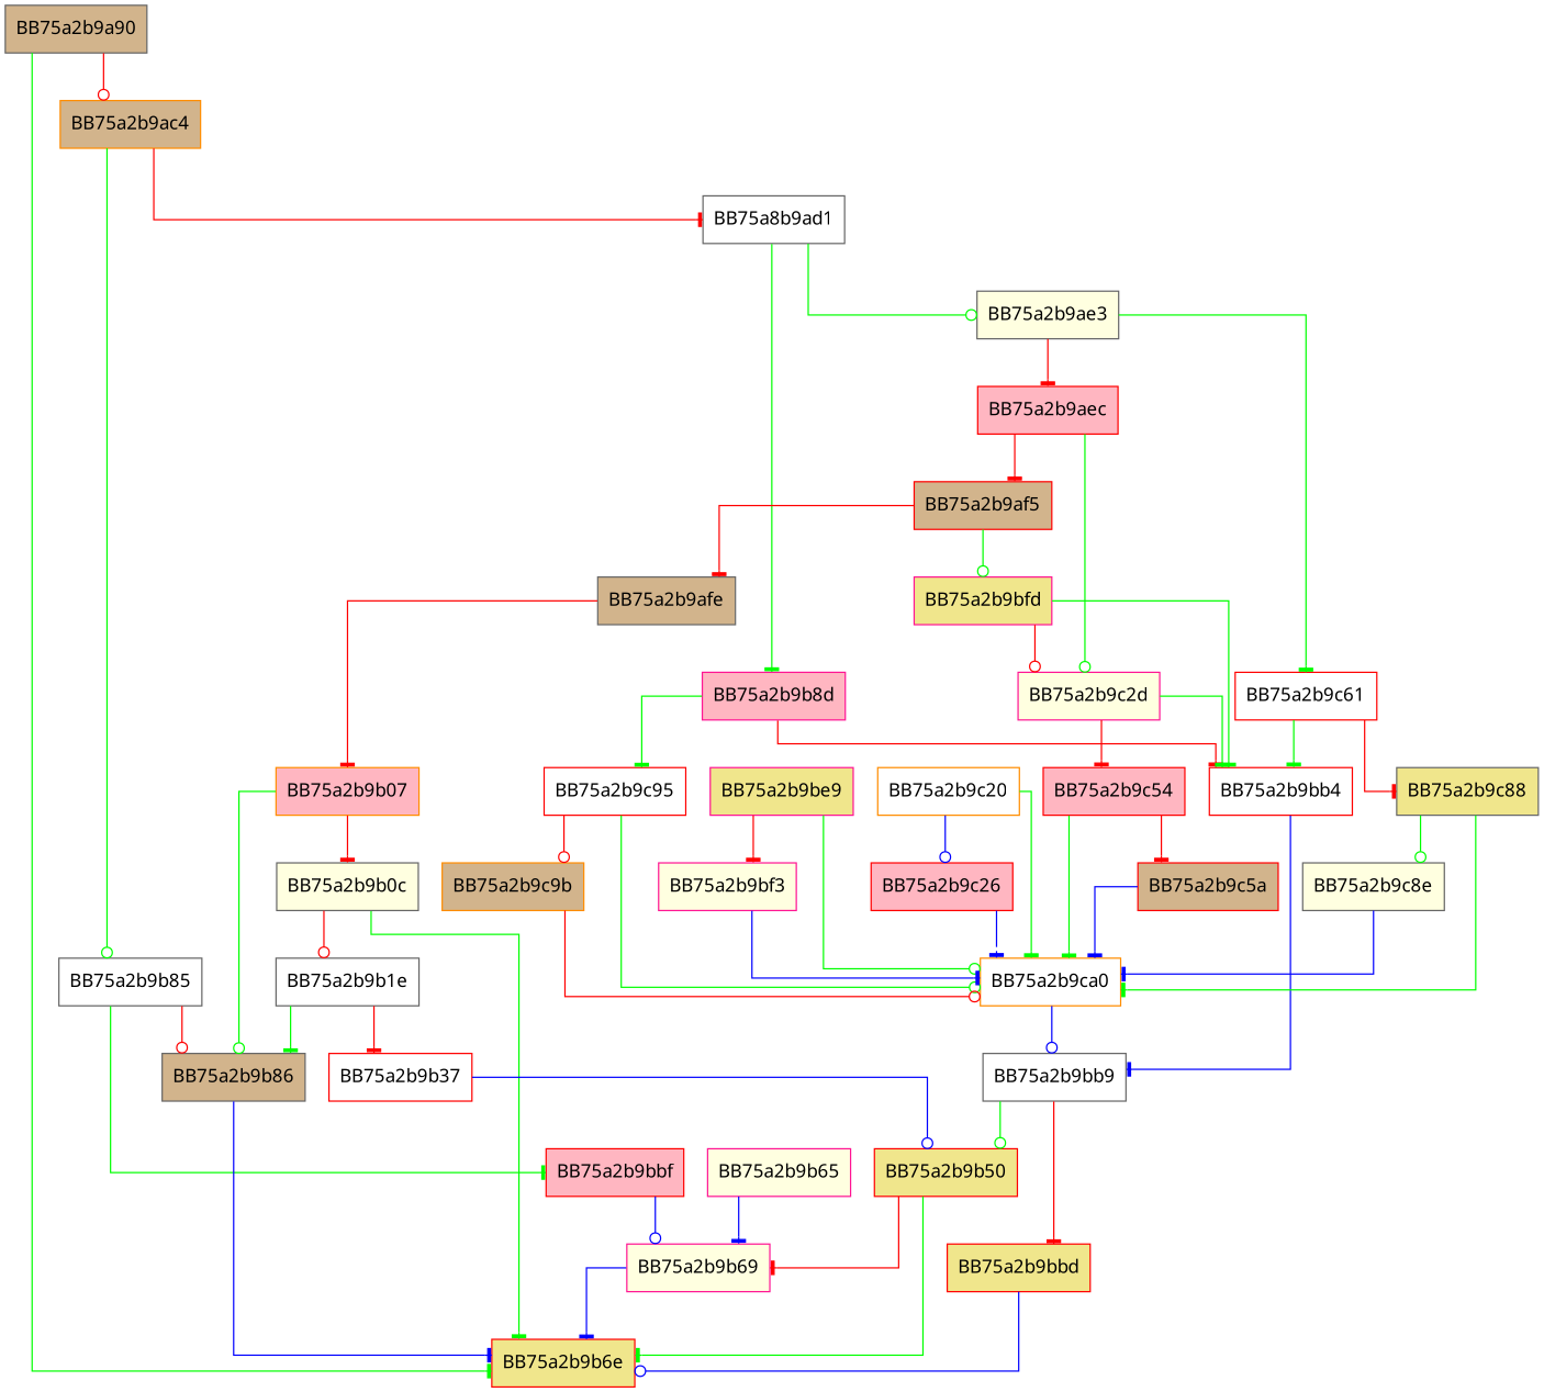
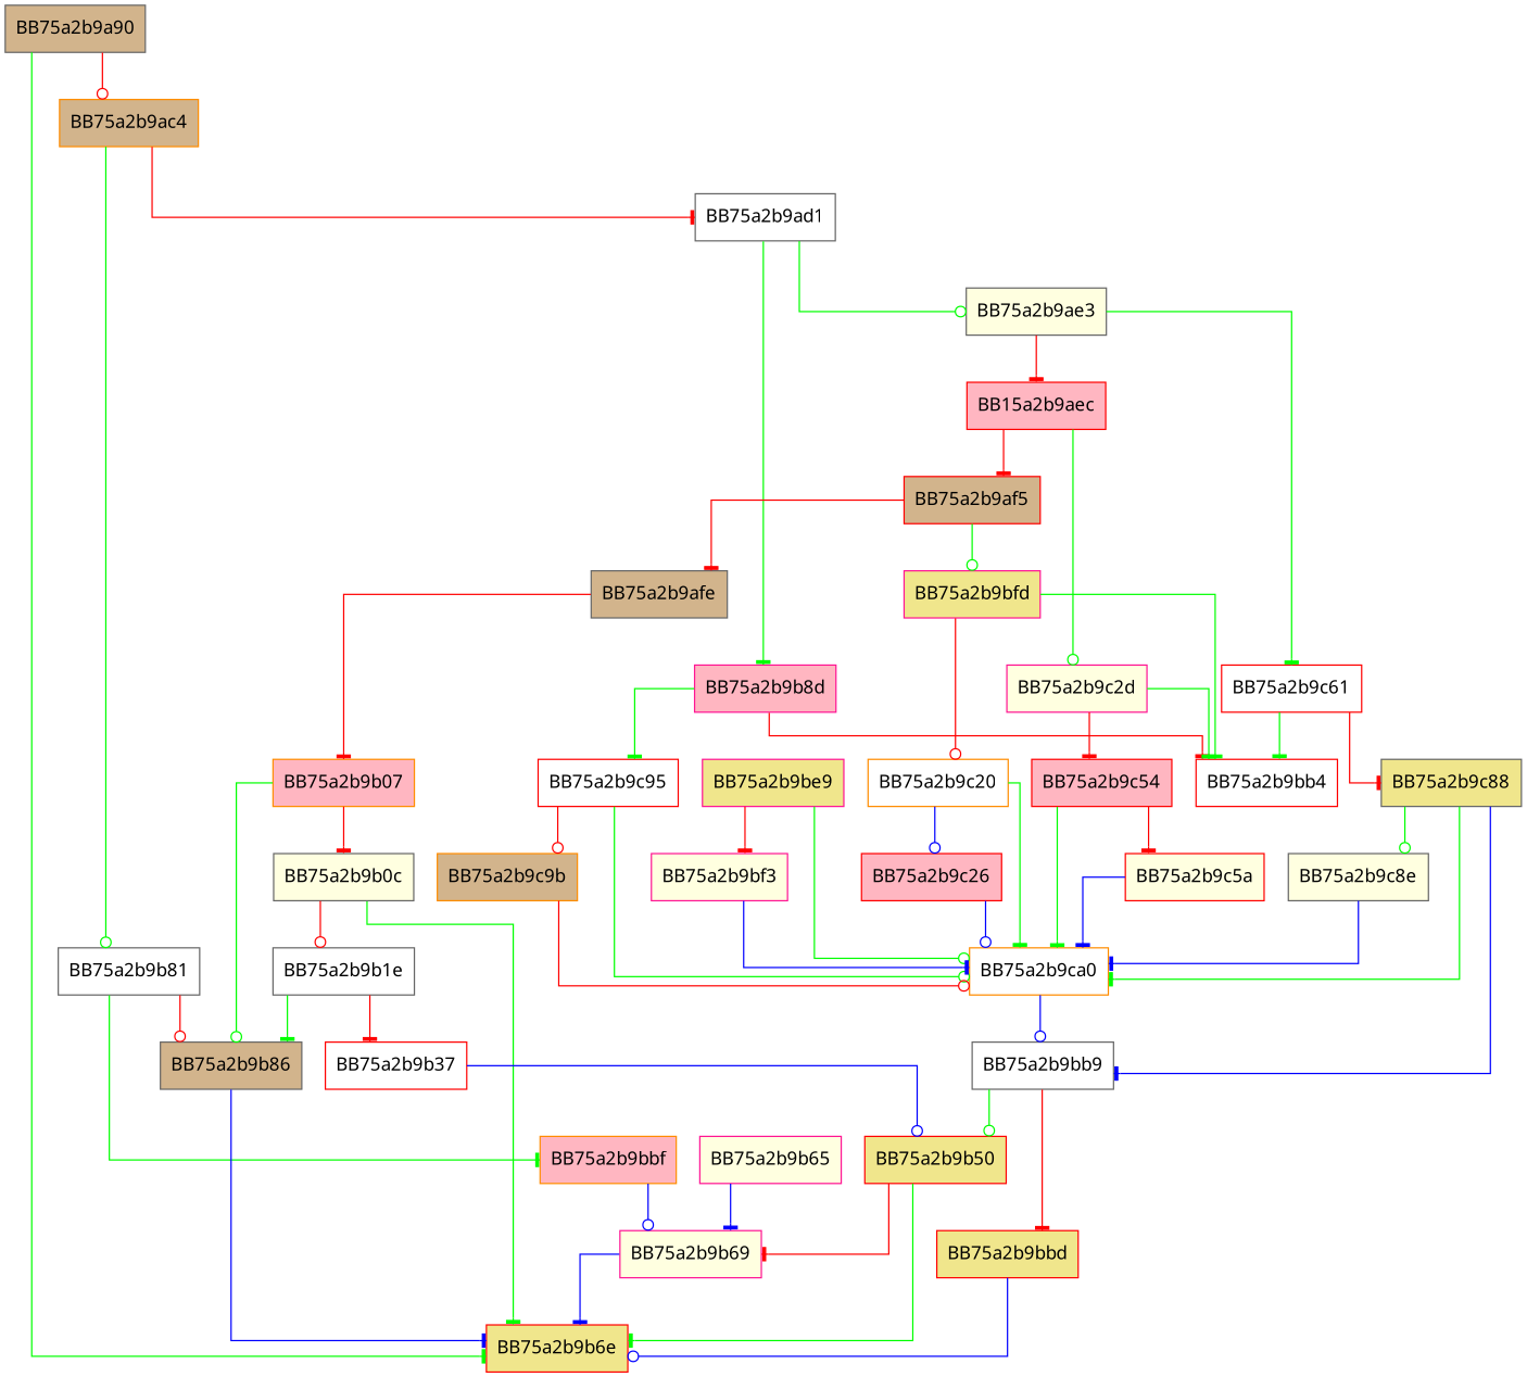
  digraph {
    fontname="Noto Sans"
    splines=ortho
    node [color=red fillcolor=white fontname="Noto Sans" shape=box style=filled]
    edge [arrowhead=tee color=green fontname="Noto Sans"]
    BB75a2b9a90 [color=gray40 fillcolor=tan]
    BB75a2b9b6e [fillcolor=khaki]
    BB75a2b9ac4 [color=darkorange fillcolor=tan]
-   BB75a2b9b81 [color=gray40 label=BB75a2b9b85]
-   BB75a2b9ad1 [color=gray40 label=BB75a8b9ad1]
+   BB75a2b9b81 [color=gray40]
+   BB75a2b9ad1 [color=gray40]
    BB75a2b9b86 [color=gray40 fillcolor=tan]
-   BB75a2b9bbf [fillcolor=lightpink]
+   BB75a2b9bbf [color=darkorange fillcolor=lightpink]
    BB75a2b9b8d [color=deeppink fillcolor=lightpink]
    BB75a2b9ae3 [color=gray40 fillcolor=lightyellow]
    BB75a2b9b69 [color=deeppink fillcolor=lightyellow]
    BB75a2b9c95
    BB75a2b9bb4
    BB75a2b9c61
-   BB75a2b9aec [fillcolor=lightpink]
+   BB75a2b9aec [fillcolor=lightpink label=BB15a2b9aec]
    BB75a2b9ca0 [color=darkorange]
    BB75a2b9c9b [color=darkorange fillcolor=tan]
    BB75a2b9bb9 [color=gray40]
    BB75a2b9c88 [color=gray40 fillcolor=khaki]
    BB75a2b9c2d [color=deeppink fillcolor=lightyellow]
    BB75a2b9af5 [fillcolor=tan]
    BB75a2b9c8e [color=gray40 fillcolor=lightyellow]
    BB75a2b9c54 [fillcolor=lightpink]
    BB75a2b9bfd [color=deeppink fillcolor=khaki]
    BB75a2b9afe [color=gray40 fillcolor=tan]
-   BB75a2b9c5a [fillcolor=tan]
+   BB75a2b9c5a [fillcolor=lightyellow]
    BB75a2b9c20 [color=darkorange]
    BB75a2b9b07 [color=darkorange fillcolor=lightpink]
    BB75a2b9c26 [fillcolor=lightpink]
    BB75a2b9b0c [color=gray40 fillcolor=lightyellow]
    BB75a2b9be9 [color=deeppink fillcolor=khaki]
    BB75a2b9bf3 [color=deeppink fillcolor=lightyellow]
    BB75a2b9b1e [color=gray40]
    BB75a2b9b37
    BB75a2b9b50 [fillcolor=khaki]
    BB75a2b9b65 [color=deeppink fillcolor=lightyellow]
    BB75a2b9bbd [fillcolor=khaki]
    BB75a2b9a90 -> BB75a2b9b6e
    BB75a2b9a90 -> BB75a2b9ac4 [arrowhead=odot color=red]
    BB75a2b9ac4 -> BB75a2b9b81 [arrowhead=odot]
    BB75a2b9ac4 -> BB75a2b9ad1 [color=red]
    BB75a2b9b81 -> BB75a2b9b86 [arrowhead=odot color=red]
    BB75a2b9b81 -> BB75a2b9bbf
    BB75a2b9ad1 -> BB75a2b9b8d
    BB75a2b9ad1 -> BB75a2b9ae3 [arrowhead=odot]
    BB75a2b9b86 -> BB75a2b9b6e [color=blue]
    BB75a2b9bbf -> BB75a2b9b69 [arrowhead=odot color=blue]
    BB75a2b9b8d -> BB75a2b9c95
    BB75a2b9b8d -> BB75a2b9bb4 [color=red]
    BB75a2b9ae3 -> BB75a2b9c61
    BB75a2b9ae3 -> BB75a2b9aec [color=red]
    BB75a2b9b69 -> BB75a2b9b6e [color=blue]
    BB75a2b9c95 -> BB75a2b9ca0 [arrowhead=odot]
    BB75a2b9c95 -> BB75a2b9c9b [arrowhead=odot color=red]
-   BB75a2b9bb4 -> BB75a2b9bb9 [color=blue]
+   BB75a2b9c88 -> BB75a2b9bb9 [color=blue]
    BB75a2b9c61 -> BB75a2b9bb4
    BB75a2b9c61 -> BB75a2b9c88 [color=red]
    BB75a2b9aec -> BB75a2b9c2d [arrowhead=odot]
    BB75a2b9aec -> BB75a2b9af5 [color=red]
    BB75a2b9ca0 -> BB75a2b9bb9 [arrowhead=odot color=blue]
    BB75a2b9c9b -> BB75a2b9ca0 [arrowhead=odot color=red]
    BB75a2b9bb9 -> BB75a2b9b50 [arrowhead=odot]
    BB75a2b9bb9 -> BB75a2b9bbd [color=red]
    BB75a2b9c88 -> BB75a2b9ca0
    BB75a2b9c88 -> BB75a2b9c8e [arrowhead=odot]
    BB75a2b9c2d -> BB75a2b9bb4
    BB75a2b9c2d -> BB75a2b9c54 [color=red]
    BB75a2b9af5 -> BB75a2b9bfd [arrowhead=odot]
    BB75a2b9af5 -> BB75a2b9afe [color=red]
    BB75a2b9c8e -> BB75a2b9ca0 [color=blue]
    BB75a2b9c54 -> BB75a2b9ca0
    BB75a2b9c54 -> BB75a2b9c5a [color=red]
    BB75a2b9bfd -> BB75a2b9bb4
-   BB75a2b9bfd -> BB75a2b9c2d [arrowhead=odot color=red]
+   BB75a2b9bfd -> BB75a2b9c20 [arrowhead=odot color=red]
    BB75a2b9afe -> BB75a2b9b07 [color=red]
    BB75a2b9c5a -> BB75a2b9ca0 [color=blue]
    BB75a2b9c20 -> BB75a2b9ca0
    BB75a2b9c20 -> BB75a2b9c26 [arrowhead=odot color=blue]
    BB75a2b9b07 -> BB75a2b9b86 [arrowhead=odot]
    BB75a2b9b07 -> BB75a2b9b0c [color=red]
-   BB75a2b9c26 -> BB75a2b9ca0 [color=blue]
+   BB75a2b9c26 -> BB75a2b9ca0 [arrowhead=odot color=blue]
    BB75a2b9b0c -> BB75a2b9b6e
    BB75a2b9b0c -> BB75a2b9b1e [arrowhead=odot color=red]
    BB75a2b9be9 -> BB75a2b9ca0 [arrowhead=odot]
    BB75a2b9be9 -> BB75a2b9bf3 [color=red]
    BB75a2b9bf3 -> BB75a2b9ca0 [color=blue]
    BB75a2b9b1e -> BB75a2b9b86
    BB75a2b9b1e -> BB75a2b9b37 [color=red]
    BB75a2b9b37 -> BB75a2b9b50 [arrowhead=odot color=blue]
    BB75a2b9b50 -> BB75a2b9b6e
    BB75a2b9b50 -> BB75a2b9b69 [color=red]
    BB75a2b9b65 -> BB75a2b9b69 [color=blue]
    BB75a2b9bbd -> BB75a2b9b6e [arrowhead=odot color=blue]
  }
